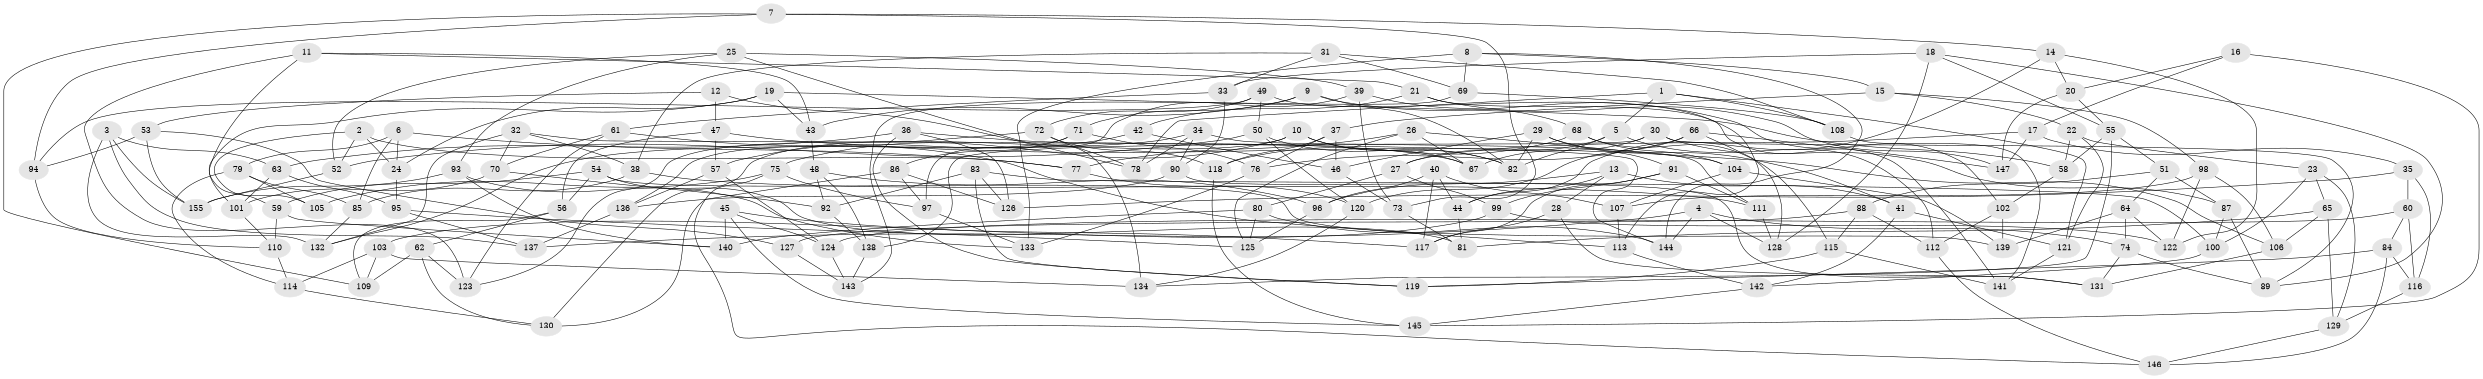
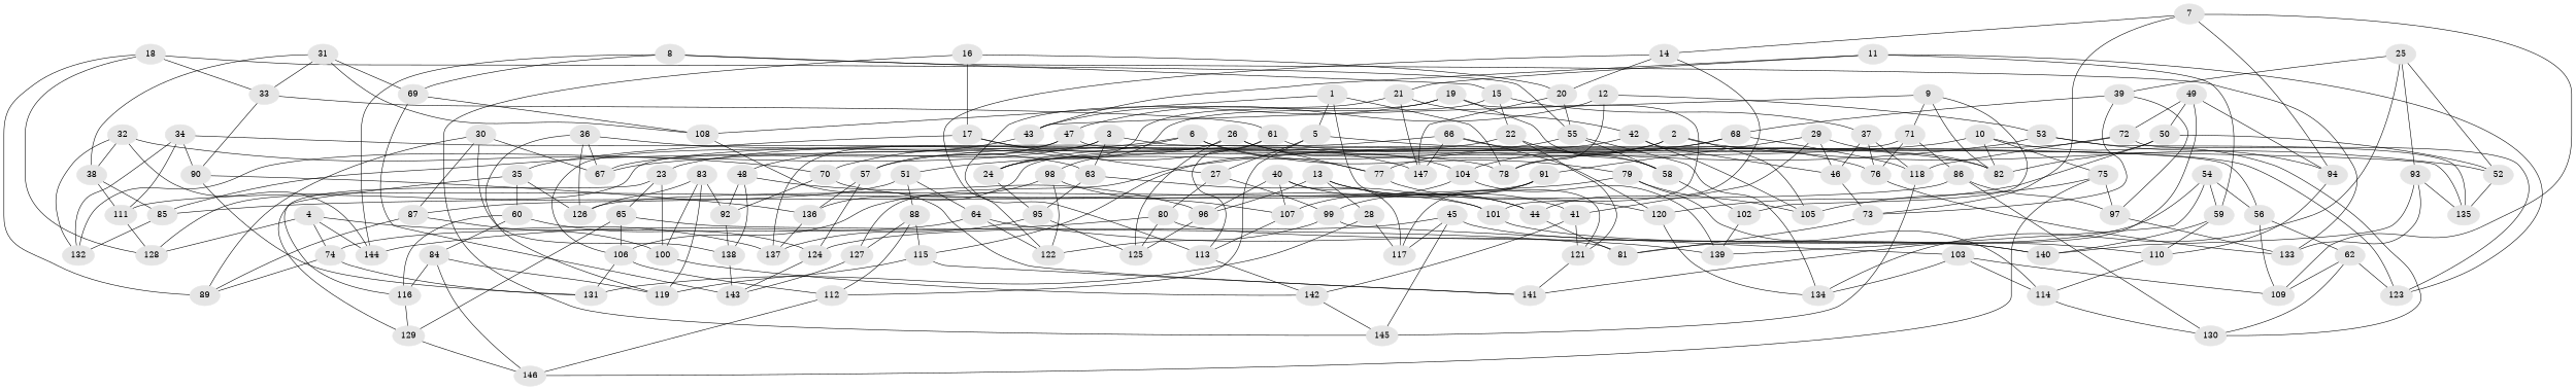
  graph {
    node [color=gray90 style=filled]
    1
    5
    78
    108
    121
    27
    112
    82
    141
    2
    24
    52
    77
    105
    95
-   135 [label=155]
+   135
    120
    3
    63
    132
    137
    101
    4
    74
    128
    144
    89
    131
    80
    99
    146
    127
    143
    6
    79
    85
    114
    7
    14
    73
    94
    109
    44
    20
    122
    81
    110
    8
    15
    69
    133
    22
    37
    98
    9
    43
    71
    102
    48
    76
    136
    86
    139
    10
    67
    75
    130
    97
    11
    21
    59
    123
    147
    42
    113
    140
    12
    47
    53
    28
    117
    57
    56
    106
    13
    41
    96
    142
    125
    55
    58
    23
    46
    118
    107
    16
    17
    145
    35
    51
    87
    64
    88
    60
    116
    126
    18
    33
    61
    90
    134
    19
    65
    100
    129
    25
    39
    93
    68
    26
    104
    103
    29
    91
    111
    30
    138
    31
    38
    32
    70
    92
    34
    124
    84
    36
    119
    115
    40
    45
    62
    49
    50
    72
    54
    66
    83
    1 -- 5
    1 -- 78
    1 -- 108
    1 -- 121
    5 -- 27
    5 -- 112
    5 -- 82
    108 -- 141
    121 -- 141
    27 -- 80
    27 -- 99
    112 -- 146
    2 -- 24
    2 -- 52
    2 -- 77
    2 -- 105
    24 -- 95
    52 -- 135
    77 -- 120
    95 -- 137
    95 -- 125
    120 -- 134
    3 -- 135
    3 -- 63
    3 -- 132
    3 -- 137
    63 -- 95
    63 -- 101
    101 -- 110
    4 -- 137
    4 -- 74
    4 -- 128
    4 -- 144
    74 -- 89
    74 -- 131
    80 -- 144
    80 -- 140
    80 -- 125
    99 -- 122
    99 -- 103
    127 -- 143
    6 -- 24
    6 -- 77
    6 -- 79
    6 -- 85
    79 -- 105
    79 -- 85
    79 -- 114
    85 -- 132
    114 -- 130
    7 -- 14
    7 -- 73
    7 -- 94
    7 -- 109
    14 -- 44
    14 -- 20
    14 -- 122
    73 -- 81
    94 -- 110
    44 -- 81
    20 -- 147
    20 -- 55
    110 -- 114
    8 -- 144
    8 -- 15
    8 -- 69
    8 -- 133
    15 -- 22
    15 -- 37
    15 -- 98
    69 -- 108
    69 -- 143
    22 -- 121
    22 -- 58
    22 -- 23
    37 -- 76
    37 -- 46
    37 -- 118
    98 -- 122
    98 -- 106
    98 -- 107
    9 -- 82
    9 -- 43
    9 -- 71
    9 -- 102
    43 -- 48
    71 -- 76
    71 -- 136
    71 -- 86
-   102 -- 112
+   106 -- 112
    102 -- 139
    48 -- 96
    48 -- 138
    48 -- 92
    76 -- 133
    136 -- 137
    86 -- 130
    86 -- 97
    86 -- 126
    10 -- 82
    10 -- 67
    10 -- 75
    10 -- 130
    75 -- 105
    75 -- 146
    75 -- 97
    97 -- 133
    11 -- 43
    11 -- 21
    11 -- 59
    11 -- 123
    21 -- 147
    21 -- 42
    21 -- 113
    59 -- 110
    59 -- 140
+   42 -- 105
    42 -- 57
    42 -- 46
    113 -- 142
    12 -- 78
    12 -- 47
    12 -- 53
    47 -- 57
    47 -- 56
    47 -- 106
    53 -- 135
    53 -- 127
    53 -- 94
    28 -- 131
    28 -- 117
    57 -- 136
    57 -- 124
    56 -- 109
    56 -- 62
    106 -- 131
    13 -- 44
    13 -- 28
    13 -- 41
    13 -- 96
    41 -- 121
    41 -- 142
    96 -- 125
    142 -- 145
    55 -- 58
    55 -- 51
    55 -- 134
    58 -- 102
    23 -- 65
    23 -- 100
    23 -- 129
    46 -- 73
    118 -- 145
    107 -- 113
    16 -- 20
    16 -- 17
    16 -- 145
    17 -- 27
    17 -- 147
    17 -- 35
    35 -- 60
    35 -- 116
    35 -- 126
    51 -- 87
    51 -- 64
    51 -- 88
    87 -- 89
    87 -- 100
    64 -- 74
    64 -- 122
    64 -- 139
    88 -- 112
    88 -- 127
    88 -- 115
    60 -- 116
    60 -- 124
    60 -- 84
    116 -- 129
    18 -- 128
    18 -- 89
    18 -- 55
    18 -- 33
    33 -- 61
    33 -- 90
    61 -- 123
    61 -- 113
    61 -- 70
    90 -- 131
    90 -- 136
    19 -- 24
    19 -- 101
    19 -- 43
    19 -- 58
    65 -- 81
    65 -- 106
    65 -- 129
    100 -- 142
    129 -- 146
    25 -- 52
    25 -- 134
    25 -- 39
    25 -- 93
    39 -- 73
    39 -- 97
    39 -- 68
    93 -- 135
    93 -- 133
    93 -- 140
    68 -- 118
    68 -- 104
    68 -- 115
    26 -- 77
    26 -- 67
    26 -- 125
    26 -- 104
    104 -- 139
    104 -- 107
    103 -- 114
    103 -- 109
    103 -- 134
    29 -- 82
    29 -- 41
    29 -- 46
    29 -- 91
    91 -- 99
    91 -- 117
    91 -- 111
    111 -- 128
    30 -- 89
    30 -- 67
    30 -- 87
    30 -- 138
    138 -- 143
    31 -- 108
    31 -- 69
    31 -- 33
    31 -- 38
    38 -- 85
    38 -- 111
    32 -- 132
    32 -- 144
    32 -- 38
    32 -- 70
    70 -- 101
    70 -- 92
    92 -- 138
    34 -- 78
    34 -- 132
    34 -- 90
    34 -- 111
    124 -- 143
    84 -- 146
    84 -- 116
    84 -- 119
    36 -- 63
    36 -- 67
    36 -- 126
    36 -- 119
    115 -- 141
    115 -- 119
    40 -- 44
    40 -- 117
    40 -- 96
    40 -- 107
    45 -- 140
    45 -- 117
    45 -- 145
    45 -- 124
    62 -- 109
    62 -- 130
    62 -- 123
    49 -- 141
    49 -- 94
    49 -- 50
    49 -- 72
    50 -- 82
    50 -- 52
    50 -- 120
    72 -- 78
    72 -- 123
    72 -- 118
    54 -- 81
    54 -- 139
    54 -- 59
    54 -- 56
    66 -- 120
    66 -- 128
    66 -- 76
    66 -- 147
    83 -- 126
    83 -- 100
    83 -- 92
    83 -- 119
  }
